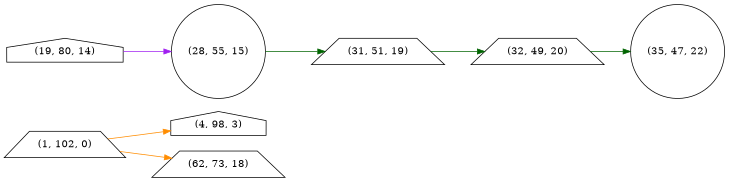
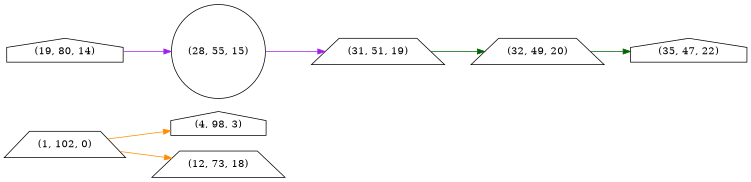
  digraph {
    rankdir=LR
    node [shape=trapezium]
    edge [color=darkorange]
    "(4, 98, 3)" [shape=house]
    "(1, 102, 0)"
-   "(62, 73, 18)"
+   "(62, 73, 18)" [label="(12, 73, 18)"]
    "(19, 80, 14)" [shape=house]
    n5 [label="(28, 55, 15)" shape=circle]
    "(31, 51, 19)"
    "(32, 49, 20)"
-   "(35, 47, 22)" [shape=circle]
+   "(35, 47, 22)" [shape=house]
    "(1, 102, 0)" -> "(4, 98, 3)"
    "(1, 102, 0)" -> "(62, 73, 18)"
    "(19, 80, 14)" -> n5 [color=purple]
-   n5 -> "(31, 51, 19)" [color=darkgreen]
+   n5 -> "(31, 51, 19)" [color=purple]
    "(31, 51, 19)" -> "(32, 49, 20)" [color=darkgreen]
    "(32, 49, 20)" -> "(35, 47, 22)" [color=darkgreen]
  }
